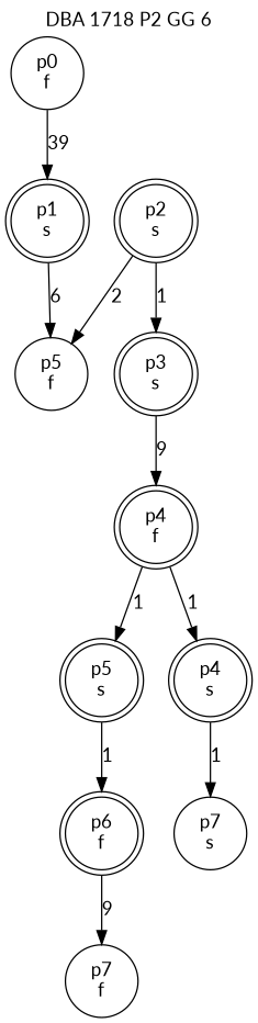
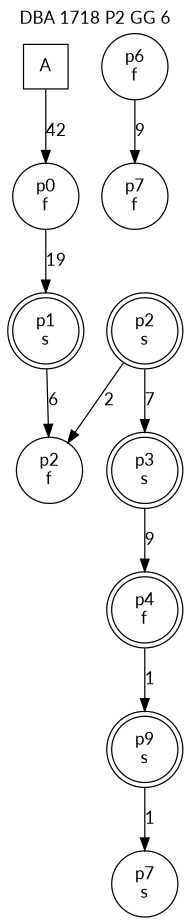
  digraph {
    fontname=Lato
    label=" DBA 1718 P2 GG 6 "
    labelloc=tl
    rankdir=TB
    node [fontname=Lato shape=doublecircle]
    edge [fontname=Lato]
+   n1 [label=A shape=square]
    n2 [label="p0\nf" shape=circle]
    n3 [label="p1\ns"]
-   n4 [label="p5\nf" shape=circle]
+   n4 [label="p2\nf" shape=circle]
    n5 [label="p2\ns"]
    n6 [label="p3\ns"]
    n7 [label="p4\nf"]
-   n8 [label="p5\ns"]
-   n9 [label="p4\ns"]
-   n10 [label="p6\nf"]
+   n9 [label="p9\ns"]
+   n10 [label="p6\nf" shape=circle]
    n11 [label="p7\ns" shape=circle]
    n12 [label="p7\nf" shape=circle]
-   n2 -> n3 [label=39]
+   n1 -> n2 [label=42]
+   n2 -> n3 [label=19]
    n3 -> n4 [label=6]
    n5 -> n4 [label=2]
-   n5 -> n6 [label=1]
+   n5 -> n6 [label=7]
    n6 -> n7 [label=9]
-   n7 -> n8 [label=1]
    n7 -> n9 [label=1]
-   n8 -> n10 [label=1]
    n9 -> n11 [label=1]
    n10 -> n12 [label=9]
  }
